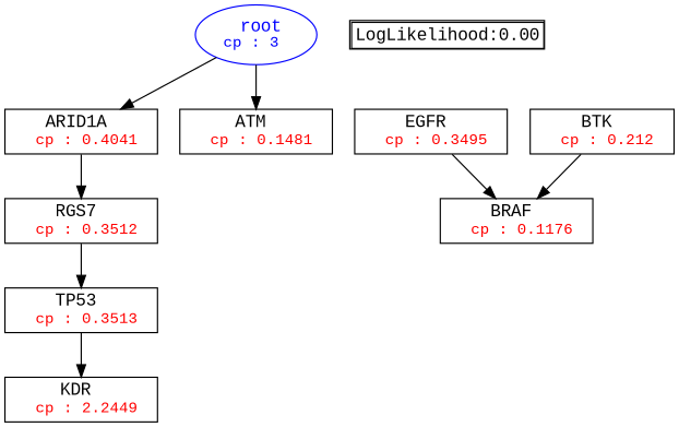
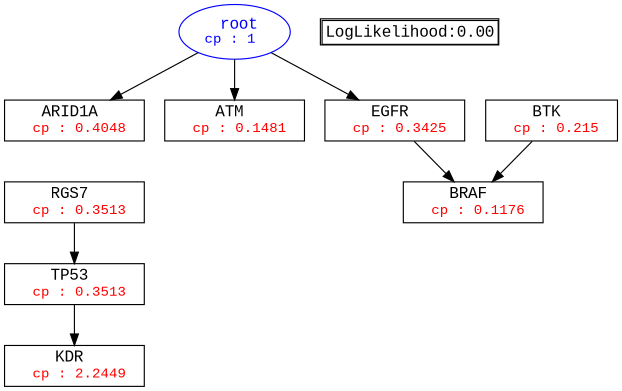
  digraph {
    fontname="Liberation Mono"
    fontsize=10
    node [fontname="Liberation Mono" shape=box]
    edge [fontname="Liberation Mono"]
-   n1 [color=Blue label=<<font color='Blue'> root</font><br/><font color='Blue' POINT-SIZE='12'>cp : 3 </font>> shape=oval]
-   n2 [label=<ARID1A <br/> <font color='Red' POINT-SIZE='12'> cp : 0.4041 </font>>]
+   n1 [color=Blue label=<<font color='Blue'> root</font><br/><font color='Blue' POINT-SIZE='12'>cp : 1 </font>> shape=oval]
+   n2 [label=<ARID1A <br/> <font color='Red' POINT-SIZE='12'> cp : 0.4048 </font>>]
    n3 [label=<ATM <br/> <font color='Red' POINT-SIZE='12'> cp : 0.1481 </font>>]
-   n4 [label=<EGFR <br/> <font color='Red' POINT-SIZE='12'> cp : 0.3495 </font>>]
-   n5 [label=<RGS7 <br/> <font color='Red' POINT-SIZE='12'> cp : 0.3512 </font>>]
+   n4 [label=<EGFR <br/> <font color='Red' POINT-SIZE='12'> cp : 0.3425 </font>>]
+   n5 [label=<RGS7 <br/> <font color='Red' POINT-SIZE='12'> cp : 0.3513 </font>>]
    n6 [label=<BRAF <br/> <font color='Red' POINT-SIZE='12'> cp : 0.1176 </font>>]
    n7 [label=<TP53 <br/> <font color='Red' POINT-SIZE='12'> cp : 0.3513 </font>>]
    n8 [label=<KDR <br/> <font color='Red' POINT-SIZE='12'> cp : 2.2449 </font>>]
-   n9 [label=<BTK <br/> <font color='Red' POINT-SIZE='12'> cp : 0.212 </font>>]
+   n9 [label=<BTK <br/> <font color='Red' POINT-SIZE='12'> cp : 0.215 </font>>]
    n10 [label=<<TABLE BORDER="1" CELLBORDER="1" CELLSPACING="0" >     <TR><TD ALIGN="LEFT">LogLikelihood:0.00</TD></TR>     </TABLE>> shape=plaintext]
    n1 -> n2
    n1 -> n3
-   n2 -> n5
+   n1 -> n4
    n4 -> n6
    n5 -> n7
    n7 -> n8
    n9 -> n6
  }
